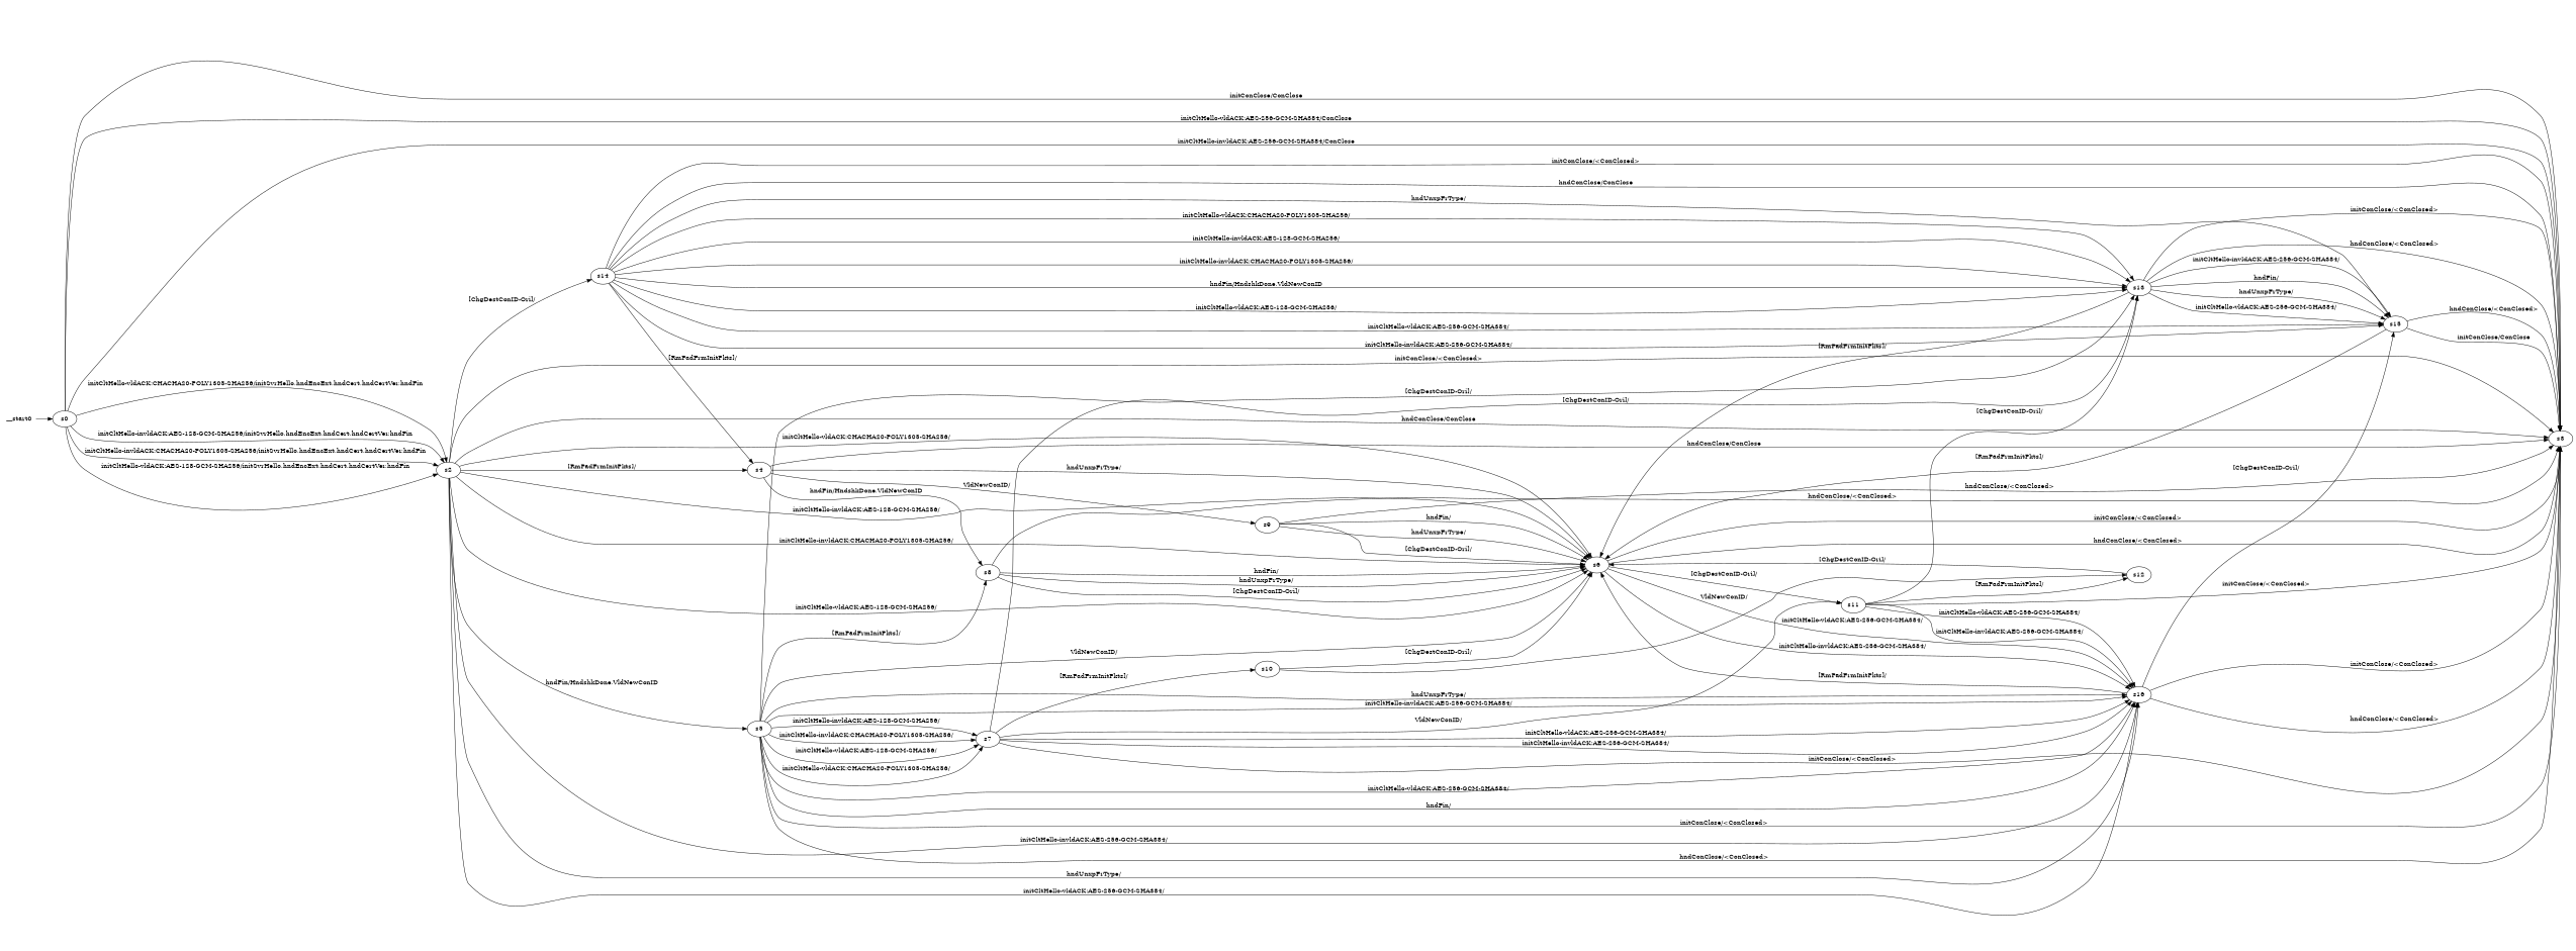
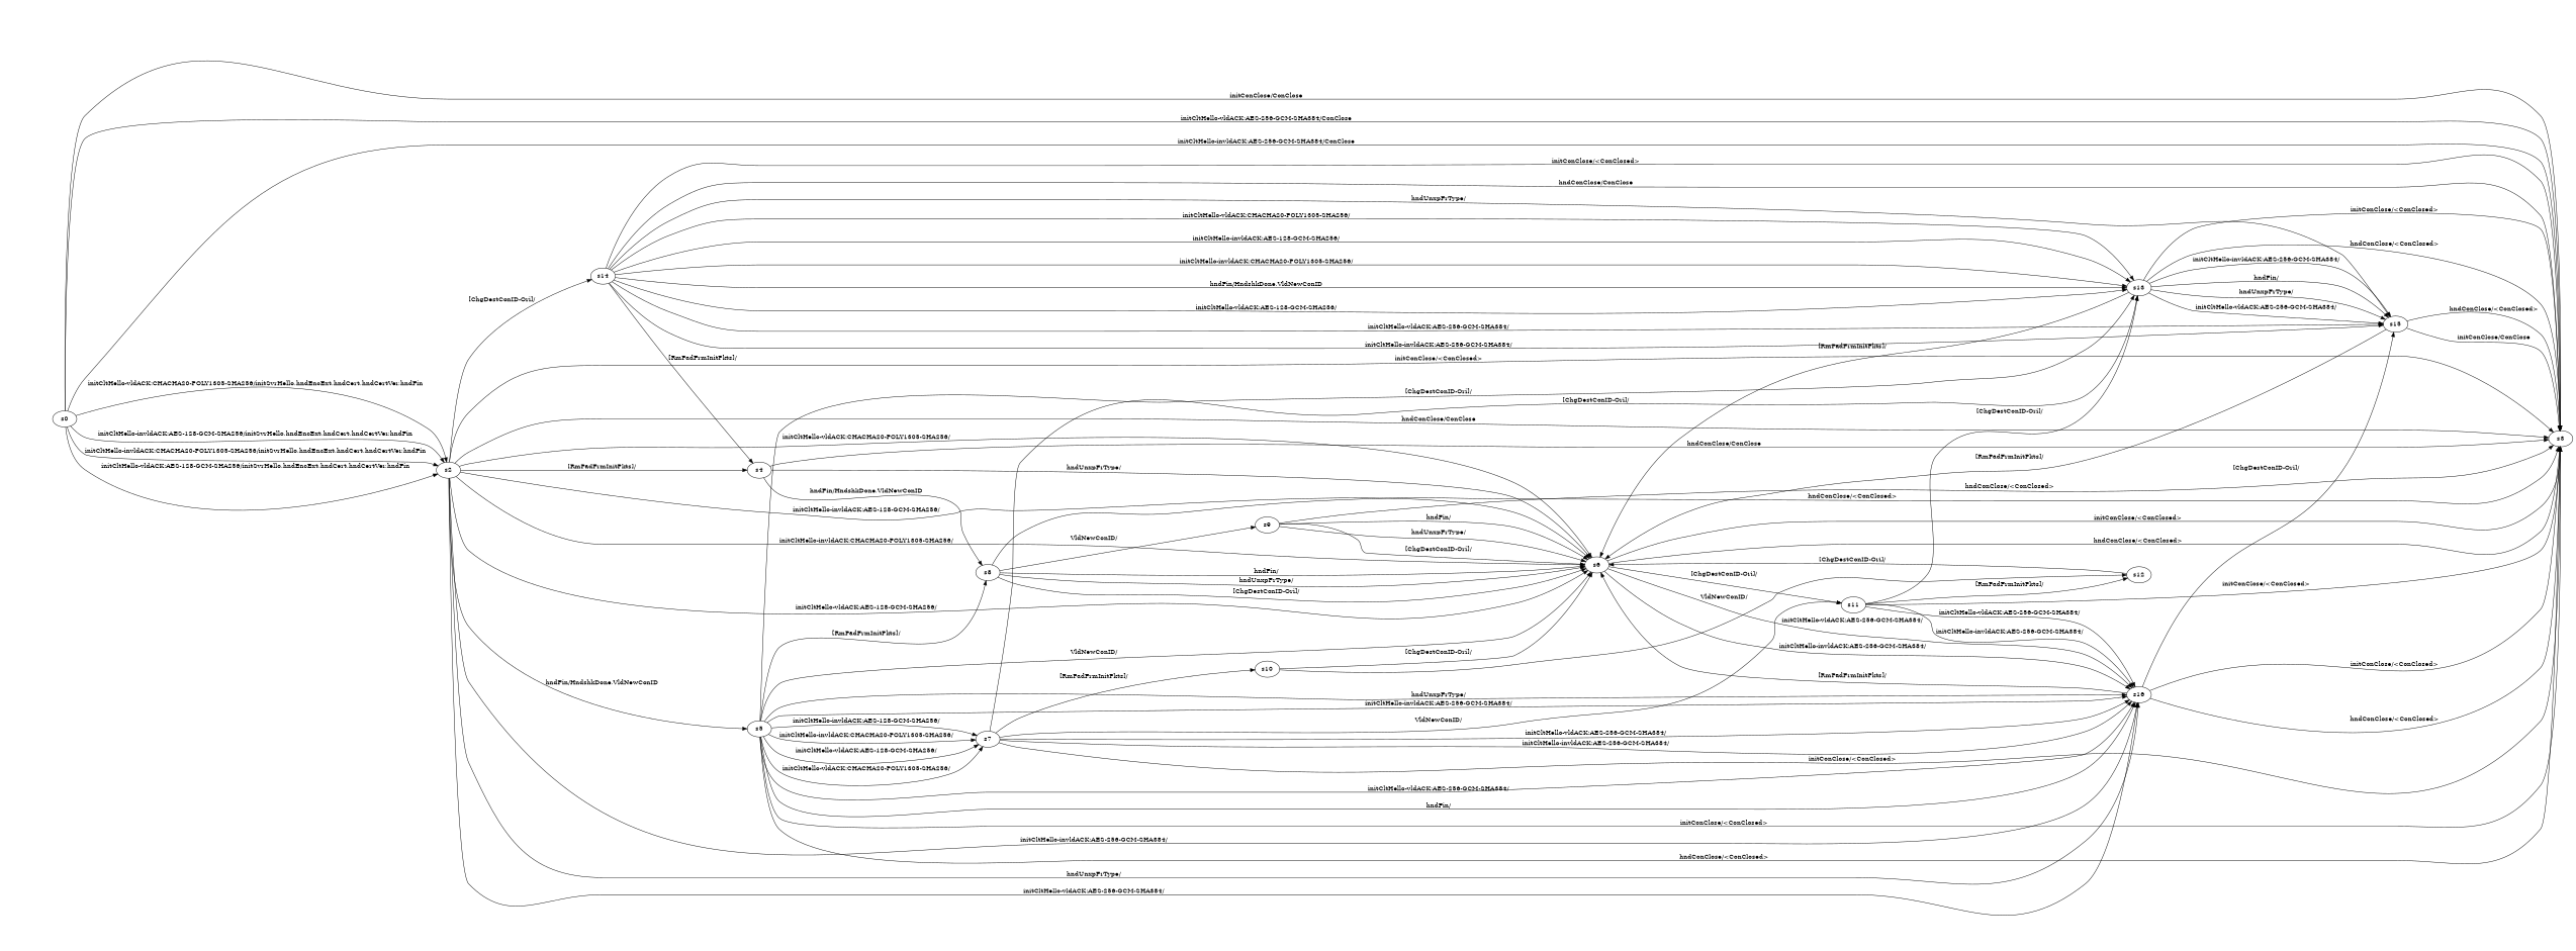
  digraph {
    rankdir=LR
    n1 [label=s0]
    n2 [label=s2]
    n3 [label=s3]
    n4 [label=s4]
    n5 [label=s5]
    n6 [label=s6]
    n7 [label=s14]
    n8 [label=s16]
    n9 [label=s8]
    n10 [label=s7]
    n11 [label=s13]
    n12 [label=s11]
    n13 [label=s15]
    n14 [label=s9]
    n15 [label=s10]
    n16 [label=s12]
-   __start0 [shape=none]
    n1 -> n2 [label="initCltHello-vldACK:AES-128-GCM-SHA256/initSvrHello,hndEncExt,hndCert,hndCertVer,hndFin "]
    n1 -> n2 [label="initCltHello-vldACK:CHACHA20-POLY1305-SHA256/initSvrHello,hndEncExt,hndCert,hndCertVer,hndFin "]
    n1 -> n2 [label="initCltHello-invldACK:AES-128-GCM-SHA256/initSvrHello,hndEncExt,hndCert,hndCertVer,hndFin "]
    n1 -> n2 [label="initCltHello-invldACK:CHACHA20-POLY1305-SHA256/initSvrHello,hndEncExt,hndCert,hndCertVer,hndFin "]
    n1 -> n3 [label="initConClose/ConClose "]
    n1 -> n3 [label="initCltHello-vldACK:AES-256-GCM-SHA384/ConClose "]
    n1 -> n3 [label="initCltHello-invldACK:AES-256-GCM-SHA384/ConClose "]
    n2 -> n3 [label="initConClose/<ConClosed> "]
    n2 -> n3 [label="hndConClose/ConClose "]
    n2 -> n4 [label="[RmPadFrmInitPkts]/ "]
    n2 -> n5 [label="hndFin/HndshkDone,VldNewConID "]
    n2 -> n6 [label="initCltHello-vldACK:AES-128-GCM-SHA256/ "]
    n2 -> n6 [label="initCltHello-vldACK:CHACHA20-POLY1305-SHA256/ "]
    n2 -> n6 [label="initCltHello-invldACK:AES-128-GCM-SHA256/ "]
    n2 -> n6 [label="initCltHello-invldACK:CHACHA20-POLY1305-SHA256/ "]
    n2 -> n7 [label="[ChgDestConID-Ori]/ "]
    n2 -> n8 [label="initCltHello-vldACK:AES-256-GCM-SHA384/ "]
    n2 -> n8 [label="initCltHello-invldACK:AES-256-GCM-SHA384/ "]
    n2 -> n8 [label="hndUnxpFrType/ "]
    n4 -> n3 [label="hndConClose/ConClose "]
    n4 -> n6 [label="hndUnxpFrType/ "]
    n4 -> n9 [label="hndFin/HndshkDone,VldNewConID "]
    n5 -> n3 [label="initConClose/<ConClosed> "]
    n5 -> n3 [label="hndConClose/<ConClosed> "]
    n5 -> n6 [label="VldNewConID/ "]
    n5 -> n8 [label="initCltHello-vldACK:AES-256-GCM-SHA384/ "]
    n5 -> n8 [label="initCltHello-invldACK:AES-256-GCM-SHA384/ "]
    n5 -> n8 [label="hndFin/ "]
    n5 -> n8 [label="hndUnxpFrType/ "]
    n5 -> n9 [label="[RmPadFrmInitPkts]/ "]
    n5 -> n10 [label="initCltHello-vldACK:AES-128-GCM-SHA256/ "]
    n5 -> n10 [label="initCltHello-vldACK:CHACHA20-POLY1305-SHA256/ "]
    n5 -> n10 [label="initCltHello-invldACK:AES-128-GCM-SHA256/ "]
    n5 -> n10 [label="initCltHello-invldACK:CHACHA20-POLY1305-SHA256/ "]
    n5 -> n11 [label="[ChgDestConID-Ori]/ "]
    n6 -> n3 [label="initConClose/<ConClosed> "]
    n6 -> n3 [label="hndConClose/<ConClosed> "]
    n6 -> n8 [label="initCltHello-vldACK:AES-256-GCM-SHA384/ "]
    n6 -> n8 [label="initCltHello-invldACK:AES-256-GCM-SHA384/ "]
    n6 -> n12 [label="[ChgDestConID-Ori]/ "]
    n7 -> n3 [label="initConClose/<ConClosed> "]
    n7 -> n3 [label="hndConClose/ConClose "]
    n7 -> n4 [label="[RmPadFrmInitPkts]/ "]
    n7 -> n11 [label="initCltHello-vldACK:AES-128-GCM-SHA256/ "]
    n7 -> n11 [label="initCltHello-vldACK:CHACHA20-POLY1305-SHA256/ "]
    n7 -> n11 [label="initCltHello-invldACK:AES-128-GCM-SHA256/ "]
    n7 -> n11 [label="initCltHello-invldACK:CHACHA20-POLY1305-SHA256/ "]
    n7 -> n11 [label="hndFin/HndshkDone,VldNewConID "]
    n7 -> n13 [label="initCltHello-vldACK:AES-256-GCM-SHA384/ "]
    n7 -> n13 [label="initCltHello-invldACK:AES-256-GCM-SHA384/ "]
    n7 -> n13 [label="hndUnxpFrType/ "]
    n8 -> n3 [label="initConClose/<ConClosed> "]
    n8 -> n3 [label="hndConClose/<ConClosed> "]
    n8 -> n6 [label="[RmPadFrmInitPkts]/ "]
    n8 -> n13 [label="[ChgDestConID-Ori]/ "]
    n9 -> n3 [label="hndConClose/<ConClosed> "]
    n9 -> n6 [label="hndFin/ "]
    n9 -> n6 [label="hndUnxpFrType/ "]
    n9 -> n6 [label="[ChgDestConID-Ori]/ "]
-   n4 -> n14 [label="VldNewConID/ "]
+   n9 -> n14 [label="VldNewConID/ "]
    n10 -> n3 [label="initConClose/<ConClosed> "]
    n10 -> n8 [label="initCltHello-vldACK:AES-256-GCM-SHA384/ "]
    n10 -> n8 [label="initCltHello-invldACK:AES-256-GCM-SHA384/ "]
    n10 -> n11 [label="[ChgDestConID-Ori]/ "]
    n10 -> n12 [label="VldNewConID/ "]
    n10 -> n15 [label="[RmPadFrmInitPkts]/ "]
    n11 -> n3 [label="initConClose/<ConClosed> "]
    n11 -> n3 [label="hndConClose/<ConClosed> "]
    n11 -> n6 [label="[RmPadFrmInitPkts]/ "]
    n11 -> n13 [label="initCltHello-vldACK:AES-256-GCM-SHA384/ "]
    n11 -> n13 [label="initCltHello-invldACK:AES-256-GCM-SHA384/ "]
    n11 -> n13 [label="hndFin/ "]
    n11 -> n13 [label="hndUnxpFrType/ "]
    n12 -> n3 [label="initConClose/<ConClosed> "]
    n12 -> n8 [label="initCltHello-vldACK:AES-256-GCM-SHA384/ "]
    n12 -> n8 [label="initCltHello-invldACK:AES-256-GCM-SHA384/ "]
    n12 -> n11 [label="[ChgDestConID-Ori]/ "]
    n12 -> n16 [label="[RmPadFrmInitPkts]/ "]
    n13 -> n3 [label="initConClose/ConClose "]
    n13 -> n3 [label="hndConClose/<ConClosed> "]
    n13 -> n6 [label="[RmPadFrmInitPkts]/ "]
    n14 -> n3 [label="hndConClose/<ConClosed> "]
    n14 -> n6 [label="hndFin/ "]
    n14 -> n6 [label="hndUnxpFrType/ "]
    n14 -> n6 [label="[ChgDestConID-Ori]/ "]
    n15 -> n6 [label="[ChgDestConID-Ori]/ "]
    n15 -> n16 [label="VldNewConID/ "]
    n16 -> n6 [label="[ChgDestConID-Ori]/ "]
-   __start0 -> n1
  }
